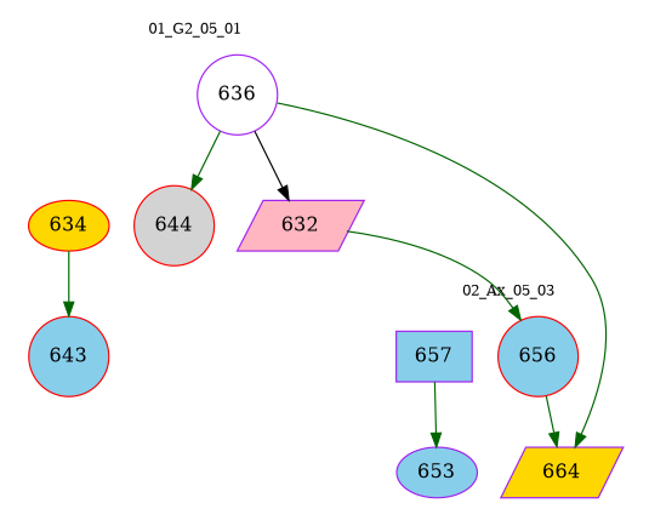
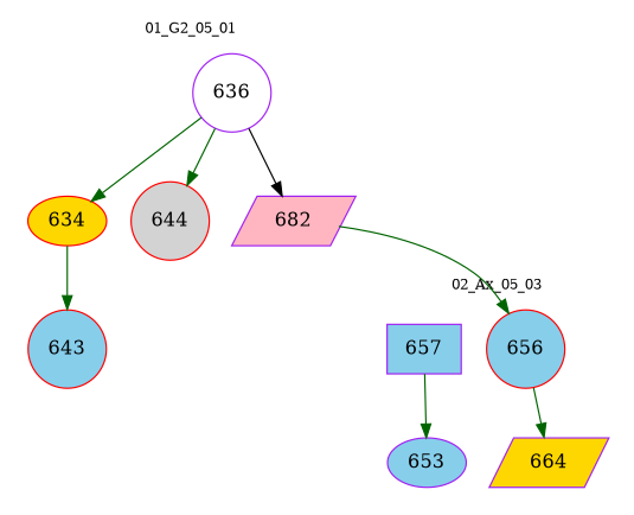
  digraph {
    node [color=purple fillcolor=skyblue shape=circle style=filled]
    edge [color=darkgreen]
    n1 [label=657 shape=box]
    n2 [label=653 shape=ellipse]
    n3 [color=red label=656]
    n4 [fillcolor=gold label=664 shape=parallelogram]
    n5 [fillcolor=white label=636]
-   n6 [fillcolor=lightpink label=632 shape=parallelogram]
+   n6 [fillcolor=lightpink label=682 shape=parallelogram]
    n7 [color=red fillcolor=lightgrey label=644]
    n8 [color=red fillcolor=gold label=634 shape=ellipse]
    n9 [color=red label=643]
    subgraph cluster_1 {
      color=white
      fontsize=10
      label="02_Ax_05_03"
      n1
      n2
      n3
      n4
    }
    subgraph cluster_2 {
      color=white
      fontsize=10
      label="01_G2_05_01"
      n5
      n6
      n7
      n8
      n9
    }
    n1 -> n2
    n3 -> n4
    n5 -> n6 [color=black]
    n5 -> n7
-   n5 -> n4
+   n5 -> n8
    n6 -> n3
    n8 -> n9
  }
